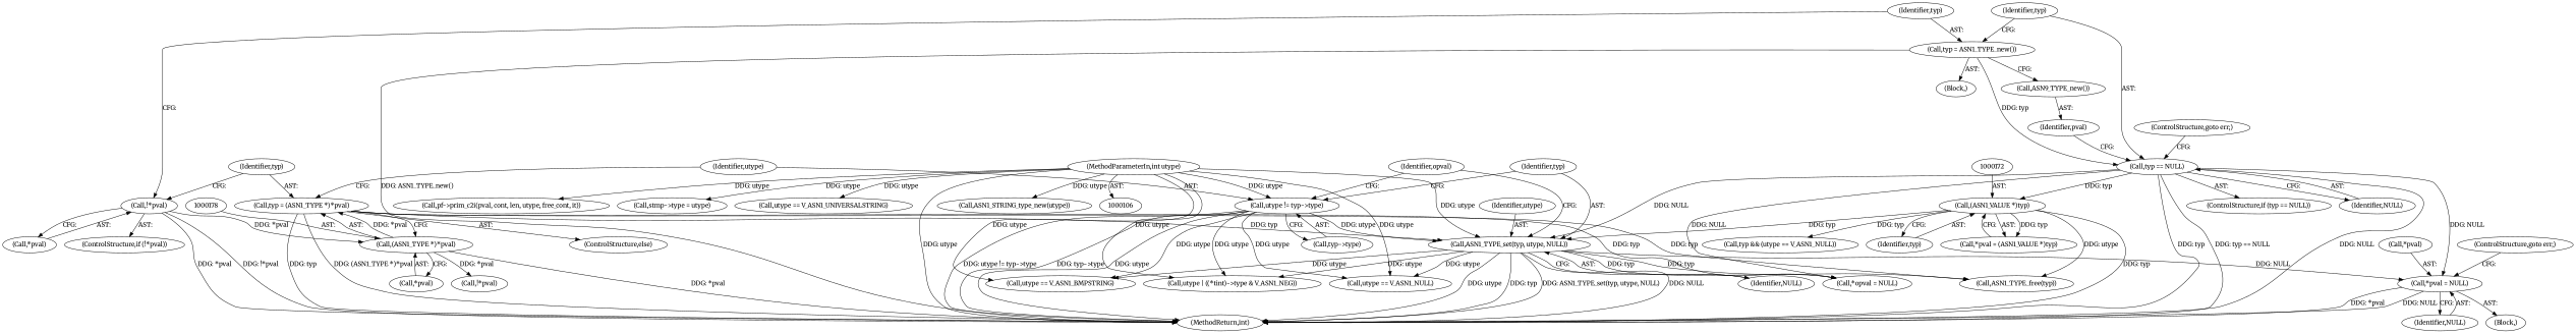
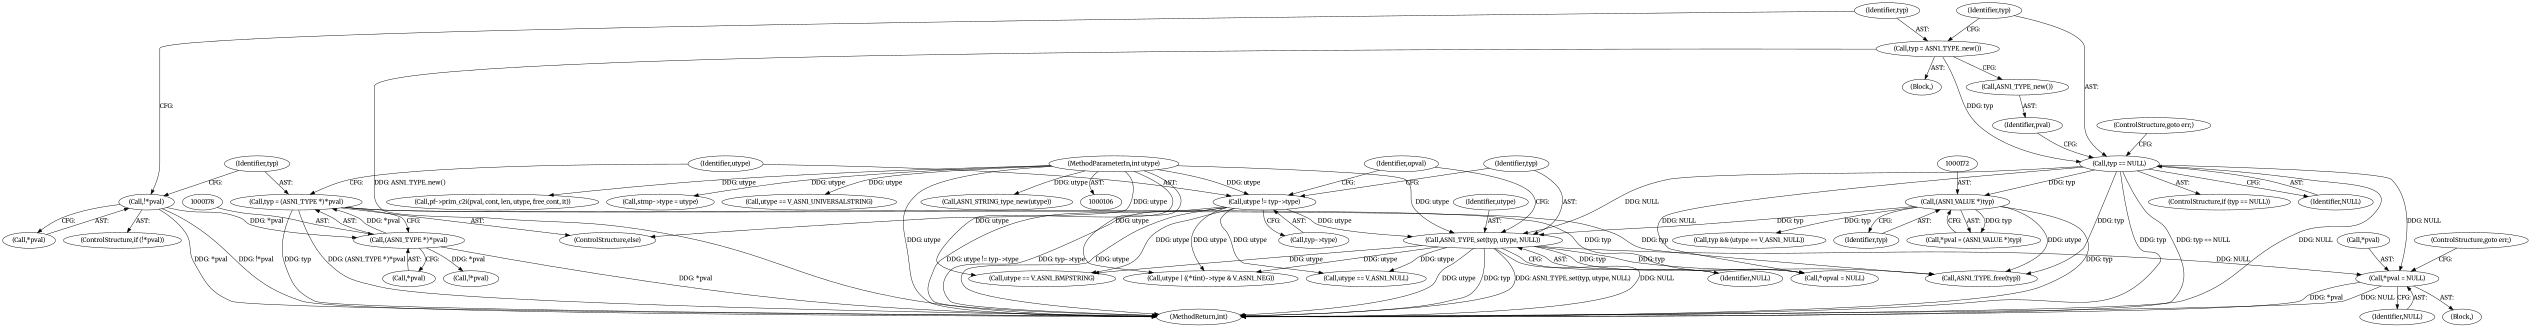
  digraph {
    fontname=Merriweather
    node [fontname=Merriweather]
    edge [fontname=Merriweather]
    n1 [label="(Call,*pval = NULL)"]
    n2 [label="(Identifier,NULL)"]
    n3 [label="(MethodReturn,int)"]
    n4 [label="(Block,)"]
    n5 [label="(Call,ASN1_TYPE_set(typ, utype, NULL))"]
    n6 [label="(Call,utype == V_ASN1_BMPSTRING)"]
    n7 [label="(Call,utype | ((*tint)->type & V_ASN1_NEG))"]
    n8 [label="(Call,ASN1_TYPE_free(typ))"]
    n9 [label="(Identifier,NULL)"]
    n10 [label="(Call,*opval = NULL)"]
    n11 [label="(Call,utype == V_ASN1_NULL)"]
    n12 [label="(Call,typ && (utype == V_ASN1_NULL))"]
    n13 [label="(Call,typ = (ASN1_TYPE *)*pval)"]
    n14 [label="(Call,(ASN1_TYPE *)*pval)"]
    n15 [label="(ControlStructure,else)"]
    n16 [label="(Call,*pval)"]
    n17 [label="(Call,!*pval)"]
    n18 [label="(Call,!*pval)"]
    n19 [label="(Call,*pval)"]
    n20 [label="(ControlStructure,if (!*pval))"]
    n21 [label="(Call,(ASN1_VALUE *)typ)"]
    n22 [label="(Identifier,typ)"]
    n23 [label="(Call,*pval = (ASN1_VALUE *)typ)"]
    n24 [label="(Call,typ == NULL)"]
    n25 [label="(ControlStructure,if (typ == NULL))"]
    n26 [label="(Identifier,NULL)"]
    n27 [label="(Call,typ = ASN1_TYPE_new())"]
    n28 [label="(Block,)"]
-   n29 [label="(Call,ASN9_TYPE_new())"]
+   n29 [label="(Call,ASN1_TYPE_new())"]
    n30 [label="(Identifier,pval)"]
    n31 [label="(Call,utype != typ->type)"]
    n32 [label="(Call,typ->type)"]
    n33 [label="(MethodParameterIn,int utype)"]
    n34 [label="(Call,pf->prim_c2i(pval, cont, len, utype, free_cont, it))"]
    n35 [label="(Call,stmp->type = utype)"]
    n36 [label="(Call,utype == V_ASN1_UNIVERSALSTRING)"]
    n37 [label="(Call,ASN1_STRING_type_new(utype))"]
    1000106
    n39 [label="(Identifier,utype)"]
    n40 [label="(ControlStructure,goto err;)"]
    n41 [label="(Identifier,opval)"]
    n42 [label="(Call,*pval)"]
    n43 [label="(Identifier,typ)"]
    n44 [label="(Identifier,typ)"]
    n45 [label="(Identifier,typ)"]
    n46 [label="(Identifier,utype)"]
    n47 [label="(ControlStructure,goto err;)"]
    n48 [label="(Identifier,typ)"]
    1000178
    1000172
    n1 -> n2 [label="CFG: "]
    n1 -> n3 [label="DDG: *pval"]
    n1 -> n3 [label="DDG: NULL"]
    n1 -> n4 [label="AST: "]
    n2 -> n1 [label="AST: "]
    n5 -> n1 [label="DDG: NULL"]
    n5 -> n3 [label="DDG: typ"]
    n5 -> n3 [label="DDG: ASN1_TYPE_set(typ, utype, NULL)"]
    n5 -> n3 [label="DDG: NULL"]
    n5 -> n3 [label="DDG: utype"]
    n5 -> n6 [label="DDG: utype"]
    n5 -> n7 [label="DDG: utype"]
    n5 -> n8 [label="DDG: typ"]
    n5 -> n9 [label="CFG: "]
    n5 -> n10 [label="DDG: typ"]
    n5 -> n11 [label="DDG: utype"]
    n9 -> n5 [label="AST: "]
    n13 -> n3 [label="DDG: typ"]
    n13 -> n3 [label="DDG: (ASN1_TYPE *)*pval"]
-   n13 -> n5 [label="DDG: typ"]
    n13 -> n8 [label="DDG: typ"]
    n13 -> n10 [label="DDG: typ"]
    n13 -> n14 [label="CFG: "]
    n13 -> n15 [label="AST: "]
    n14 -> n3 [label="DDG: *pval"]
    n14 -> n13 [label="AST: "]
    n14 -> n13 [label="DDG: *pval"]
    n14 -> n16 [label="CFG: "]
    n14 -> n17 [label="DDG: *pval"]
    n16 -> n14 [label="AST: "]
    n18 -> n3 [label="DDG: *pval"]
    n18 -> n3 [label="DDG: !*pval"]
    n18 -> n14 [label="DDG: *pval"]
    n18 -> n19 [label="CFG: "]
    n18 -> n20 [label="AST: "]
    n19 -> n18 [label="AST: "]
    n21 -> n3 [label="DDG: typ"]
    n21 -> n5 [label="DDG: typ"]
    n21 -> n8 [label="DDG: utype"]
    n21 -> n12 [label="DDG: typ"]
    n21 -> n22 [label="CFG: "]
    n21 -> n23 [label="AST: "]
    n21 -> n23 [label="DDG: typ"]
    n22 -> n21 [label="AST: "]
    n23 -> n21 [label="CFG: "]
    n24 -> n1 [label="DDG: NULL"]
    n24 -> n3 [label="DDG: typ == NULL"]
    n24 -> n3 [label="DDG: NULL"]
    n24 -> n3 [label="DDG: typ"]
    n24 -> n5 [label="DDG: NULL"]
+   n24 -> n8 [label="DDG: typ"]
    n24 -> n10 [label="DDG: NULL"]
    n24 -> n21 [label="DDG: typ"]
    n24 -> n25 [label="AST: "]
    n24 -> n26 [label="CFG: "]
    n26 -> n24 [label="AST: "]
    n27 -> n3 [label="DDG: ASN1_TYPE_new()"]
    n27 -> n24 [label="DDG: typ"]
    n27 -> n28 [label="AST: "]
    n27 -> n29 [label="CFG: "]
    n29 -> n30 [label="AST: "]
    n30 -> n24 [label="CFG: "]
    n31 -> n3 [label="DDG: utype != typ->type"]
    n31 -> n3 [label="DDG: typ->type"]
    n31 -> n3 [label="DDG: utype"]
    n31 -> n5 [label="DDG: utype"]
    n31 -> n6 [label="DDG: utype"]
    n31 -> n7 [label="DDG: utype"]
    n31 -> n11 [label="DDG: utype"]
    n31 -> n32 [label="CFG: "]
    n32 -> n31 [label="AST: "]
    n33 -> n3 [label="DDG: utype"]
    n33 -> n5 [label="DDG: utype"]
    n33 -> n6 [label="DDG: utype"]
    n33 -> n7 [label="DDG: utype"]
-   n33 -> n11 [label="DDG: utype"]
+   n33 -> n15 [label="DDG: utype"]
    n33 -> n31 [label="DDG: utype"]
    n33 -> n34 [label="DDG: utype"]
    n33 -> n35 [label="DDG: utype"]
    n33 -> n36 [label="DDG: utype"]
    n33 -> n37 [label="DDG: utype"]
    n33 -> 1000106 [label="AST: "]
    n39 -> n5 [label="AST: "]
    n40 -> n1 [label="CFG: "]
    n41 -> n5 [label="CFG: "]
    n41 -> n31 [label="CFG: "]
    n42 -> n1 [label="AST: "]
    n43 -> n13 [label="AST: "]
    n43 -> n18 [label="CFG: "]
    n44 -> n5 [label="AST: "]
    n44 -> n31 [label="CFG: "]
    n45 -> n24 [label="AST: "]
    n45 -> n27 [label="CFG: "]
    n46 -> n13 [label="CFG: "]
    n46 -> n31 [label="AST: "]
    n47 -> n24 [label="CFG: "]
    n48 -> n18 [label="CFG: "]
    n48 -> n27 [label="AST: "]
    1000178 -> n14 [label="AST: "]
    1000172 -> n21 [label="AST: "]
  }
